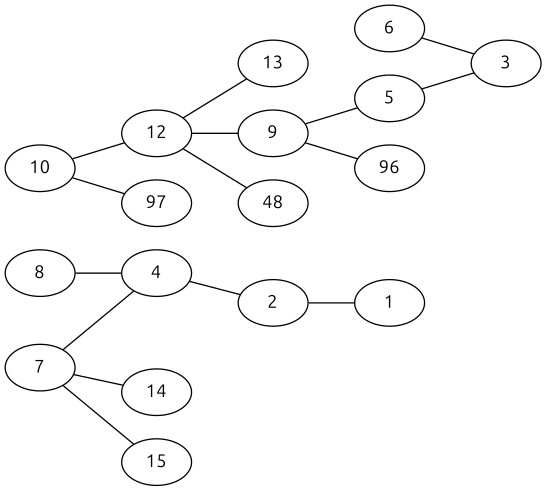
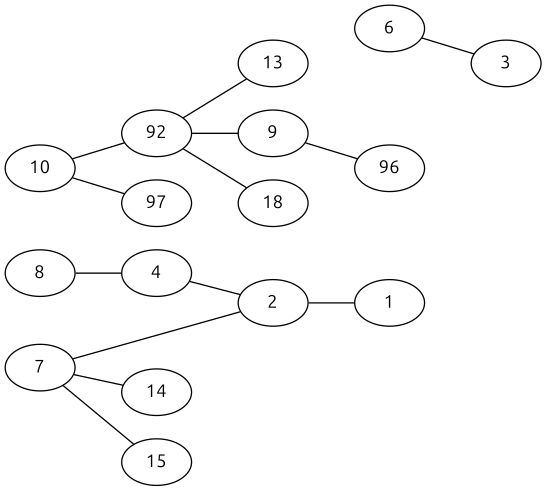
  graph {
    fontname=Ubuntu
    rankdir=LR
    node [chem=C fontname=Ubuntu]
    edge [fontname=Ubuntu valence=1]
    1 [chem=O]
    2
    4 [chem=N]
-   5
    3
    8
    6
    13 [chem=H]
    7 [chem=N]
    14 [chem=H]
    15 [chem=H]
    9
    n13 [chem=H label=96]
    10
-   12
+   12 [label=92]
    n16 [chem=H label=97]
-   18 [chem=H label=48]
+   18 [chem=H]
    2 -- 1 [valence=2]
    4 -- 2
-   5 -- 3 [valence=2]
    8 -- 4
    6 -- 3
-   7 -- 4
+   7 -- 2
    7 -- 14
    7 -- 15
-   9 -- 5
    9 -- n13
    10 -- 12
    10 -- n16
    12 -- 13
    12 -- 9 [valence=2]
    12 -- 18
  }
